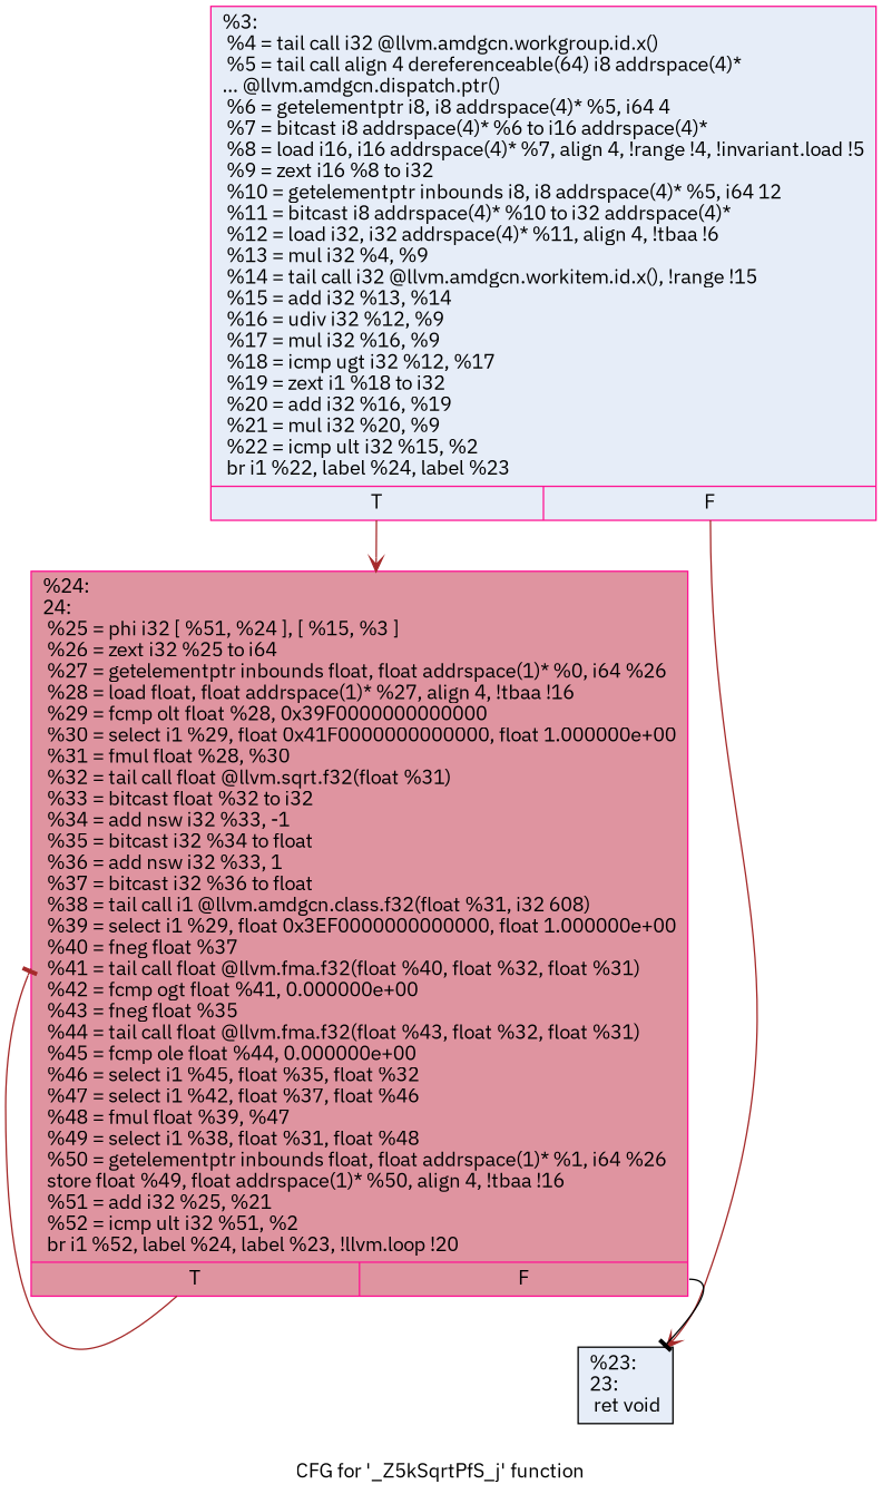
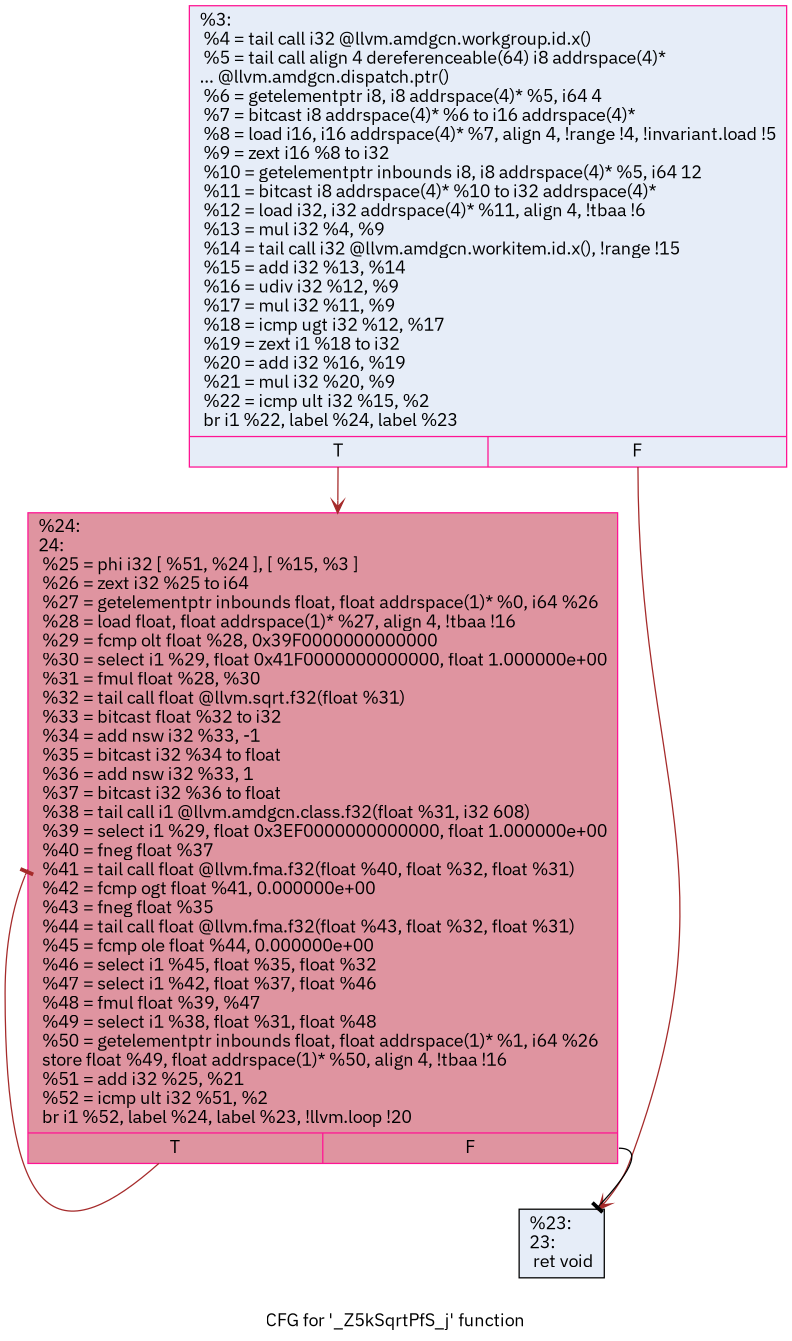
  digraph {
    label="CFG for '_Z5kSqrtPfS_j' function"
    fontname="IBM Plex Sans"
    node [color=deeppink fillcolor="#c7d7f070" shape=record style=filled fontname="IBM Plex Sans"]
    edge [tailport=s0 color=brown arrowhead=vee fontname="IBM Plex Sans"]
-   n1 [label="{%3:\l  %4 = tail call i32 @llvm.amdgcn.workgroup.id.x()\l  %5 = tail call align 4 dereferenceable(64) i8 addrspace(4)*\l... @llvm.amdgcn.dispatch.ptr()\l  %6 = getelementptr i8, i8 addrspace(4)* %5, i64 4\l  %7 = bitcast i8 addrspace(4)* %6 to i16 addrspace(4)*\l  %8 = load i16, i16 addrspace(4)* %7, align 4, !range !4, !invariant.load !5\l  %9 = zext i16 %8 to i32\l  %10 = getelementptr inbounds i8, i8 addrspace(4)* %5, i64 12\l  %11 = bitcast i8 addrspace(4)* %10 to i32 addrspace(4)*\l  %12 = load i32, i32 addrspace(4)* %11, align 4, !tbaa !6\l  %13 = mul i32 %4, %9\l  %14 = tail call i32 @llvm.amdgcn.workitem.id.x(), !range !15\l  %15 = add i32 %13, %14\l  %16 = udiv i32 %12, %9\l  %17 = mul i32 %16, %9\l  %18 = icmp ugt i32 %12, %17\l  %19 = zext i1 %18 to i32\l  %20 = add i32 %16, %19\l  %21 = mul i32 %20, %9\l  %22 = icmp ult i32 %15, %2\l  br i1 %22, label %24, label %23\l|{<s0>T|<s1>F}}"]
+   n1 [label="{%3:\l  %4 = tail call i32 @llvm.amdgcn.workgroup.id.x()\l  %5 = tail call align 4 dereferenceable(64) i8 addrspace(4)*\l... @llvm.amdgcn.dispatch.ptr()\l  %6 = getelementptr i8, i8 addrspace(4)* %5, i64 4\l  %7 = bitcast i8 addrspace(4)* %6 to i16 addrspace(4)*\l  %8 = load i16, i16 addrspace(4)* %7, align 4, !range !4, !invariant.load !5\l  %9 = zext i16 %8 to i32\l  %10 = getelementptr inbounds i8, i8 addrspace(4)* %5, i64 12\l  %11 = bitcast i8 addrspace(4)* %10 to i32 addrspace(4)*\l  %12 = load i32, i32 addrspace(4)* %11, align 4, !tbaa !6\l  %13 = mul i32 %4, %9\l  %14 = tail call i32 @llvm.amdgcn.workitem.id.x(), !range !15\l  %15 = add i32 %13, %14\l  %16 = udiv i32 %12, %9\l  %17 = mul i32 %11, %9\l  %18 = icmp ugt i32 %12, %17\l  %19 = zext i1 %18 to i32\l  %20 = add i32 %16, %19\l  %21 = mul i32 %20, %9\l  %22 = icmp ult i32 %15, %2\l  br i1 %22, label %24, label %23\l|{<s0>T|<s1>F}}"]
    n2 [fillcolor="#b70d2870" label="{%24:\l24:                                               \l  %25 = phi i32 [ %51, %24 ], [ %15, %3 ]\l  %26 = zext i32 %25 to i64\l  %27 = getelementptr inbounds float, float addrspace(1)* %0, i64 %26\l  %28 = load float, float addrspace(1)* %27, align 4, !tbaa !16\l  %29 = fcmp olt float %28, 0x39F0000000000000\l  %30 = select i1 %29, float 0x41F0000000000000, float 1.000000e+00\l  %31 = fmul float %28, %30\l  %32 = tail call float @llvm.sqrt.f32(float %31)\l  %33 = bitcast float %32 to i32\l  %34 = add nsw i32 %33, -1\l  %35 = bitcast i32 %34 to float\l  %36 = add nsw i32 %33, 1\l  %37 = bitcast i32 %36 to float\l  %38 = tail call i1 @llvm.amdgcn.class.f32(float %31, i32 608)\l  %39 = select i1 %29, float 0x3EF0000000000000, float 1.000000e+00\l  %40 = fneg float %37\l  %41 = tail call float @llvm.fma.f32(float %40, float %32, float %31)\l  %42 = fcmp ogt float %41, 0.000000e+00\l  %43 = fneg float %35\l  %44 = tail call float @llvm.fma.f32(float %43, float %32, float %31)\l  %45 = fcmp ole float %44, 0.000000e+00\l  %46 = select i1 %45, float %35, float %32\l  %47 = select i1 %42, float %37, float %46\l  %48 = fmul float %39, %47\l  %49 = select i1 %38, float %31, float %48\l  %50 = getelementptr inbounds float, float addrspace(1)* %1, i64 %26\l  store float %49, float addrspace(1)* %50, align 4, !tbaa !16\l  %51 = add i32 %25, %21\l  %52 = icmp ult i32 %51, %2\l  br i1 %52, label %24, label %23, !llvm.loop !20\l|{<s0>T|<s1>F}}"]
    n3 [color=black label="{%23:\l23:                                               \l  ret void\l}"]
    n1 -> n2
    n1 -> n3 [tailport=s1]
    n2 -> n2 [arrowhead=tee]
    n2 -> n3 [tailport=s1 color=black arrowhead=tee]
  }
